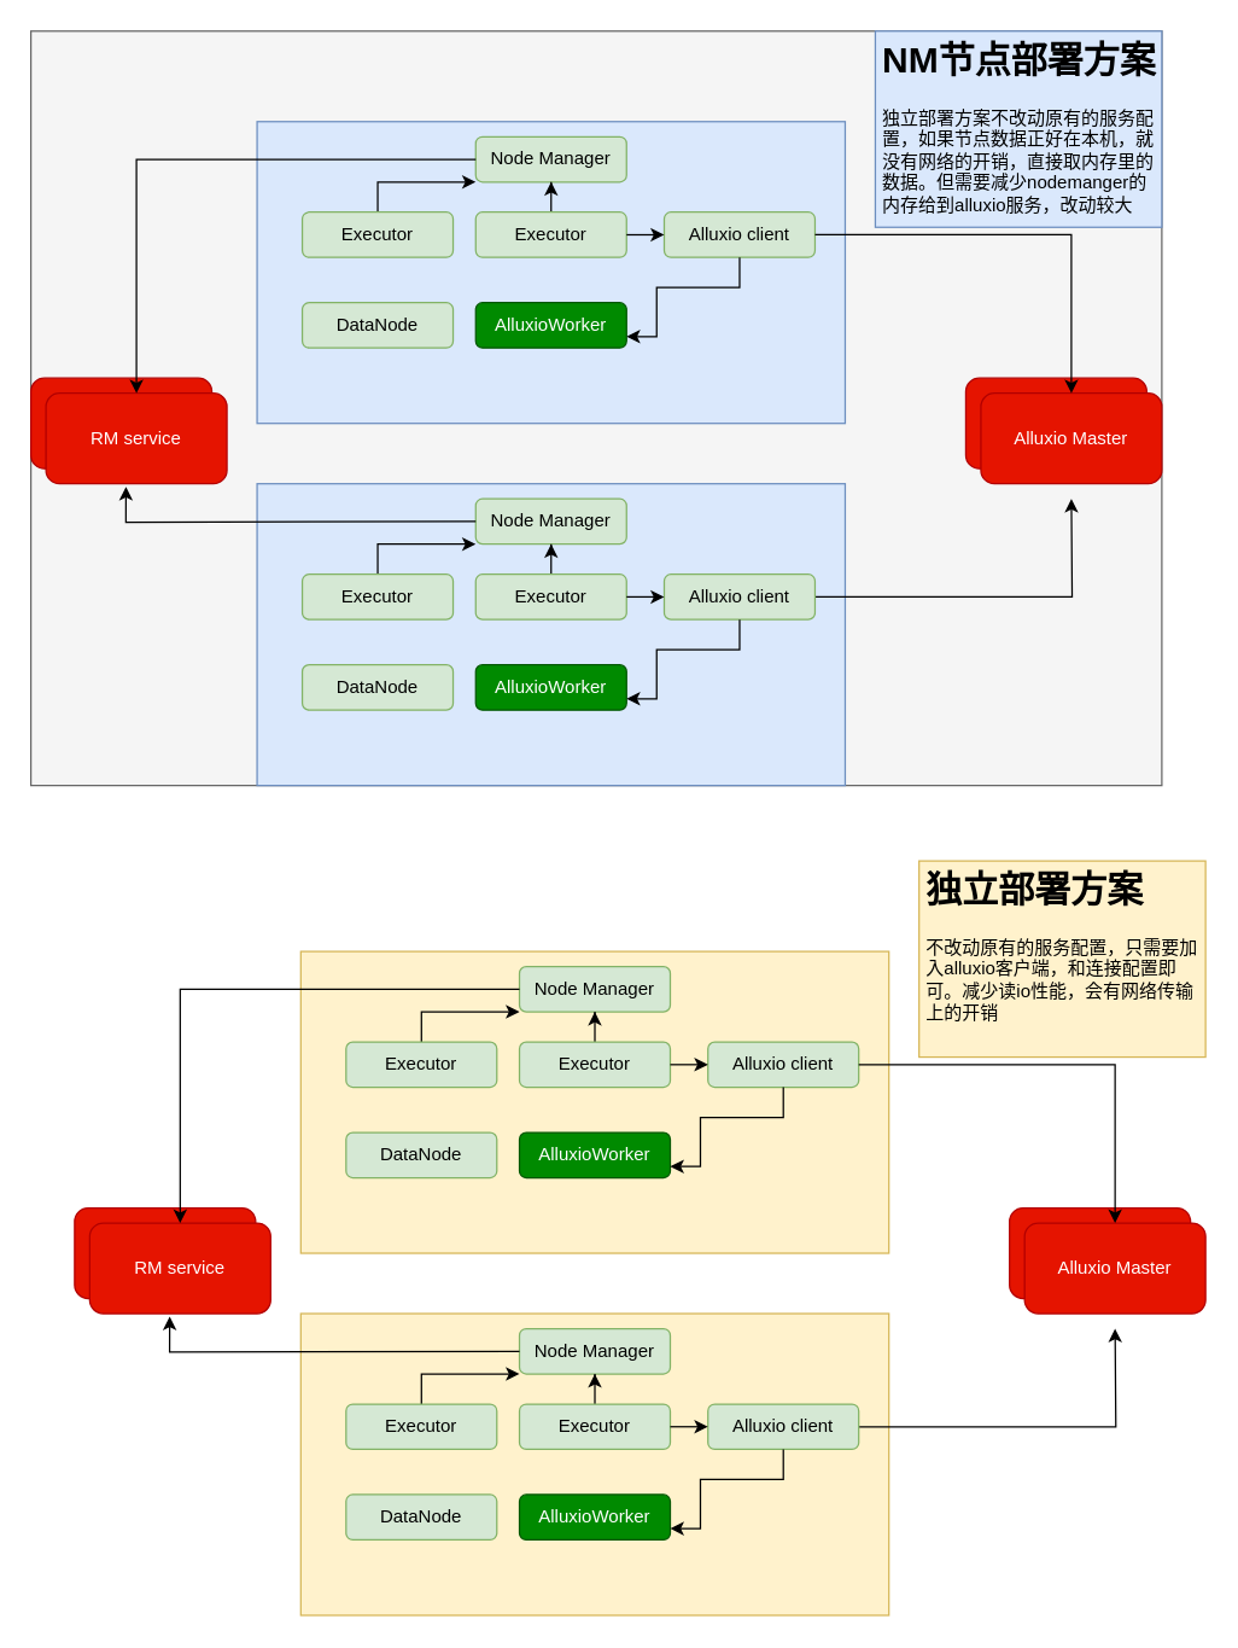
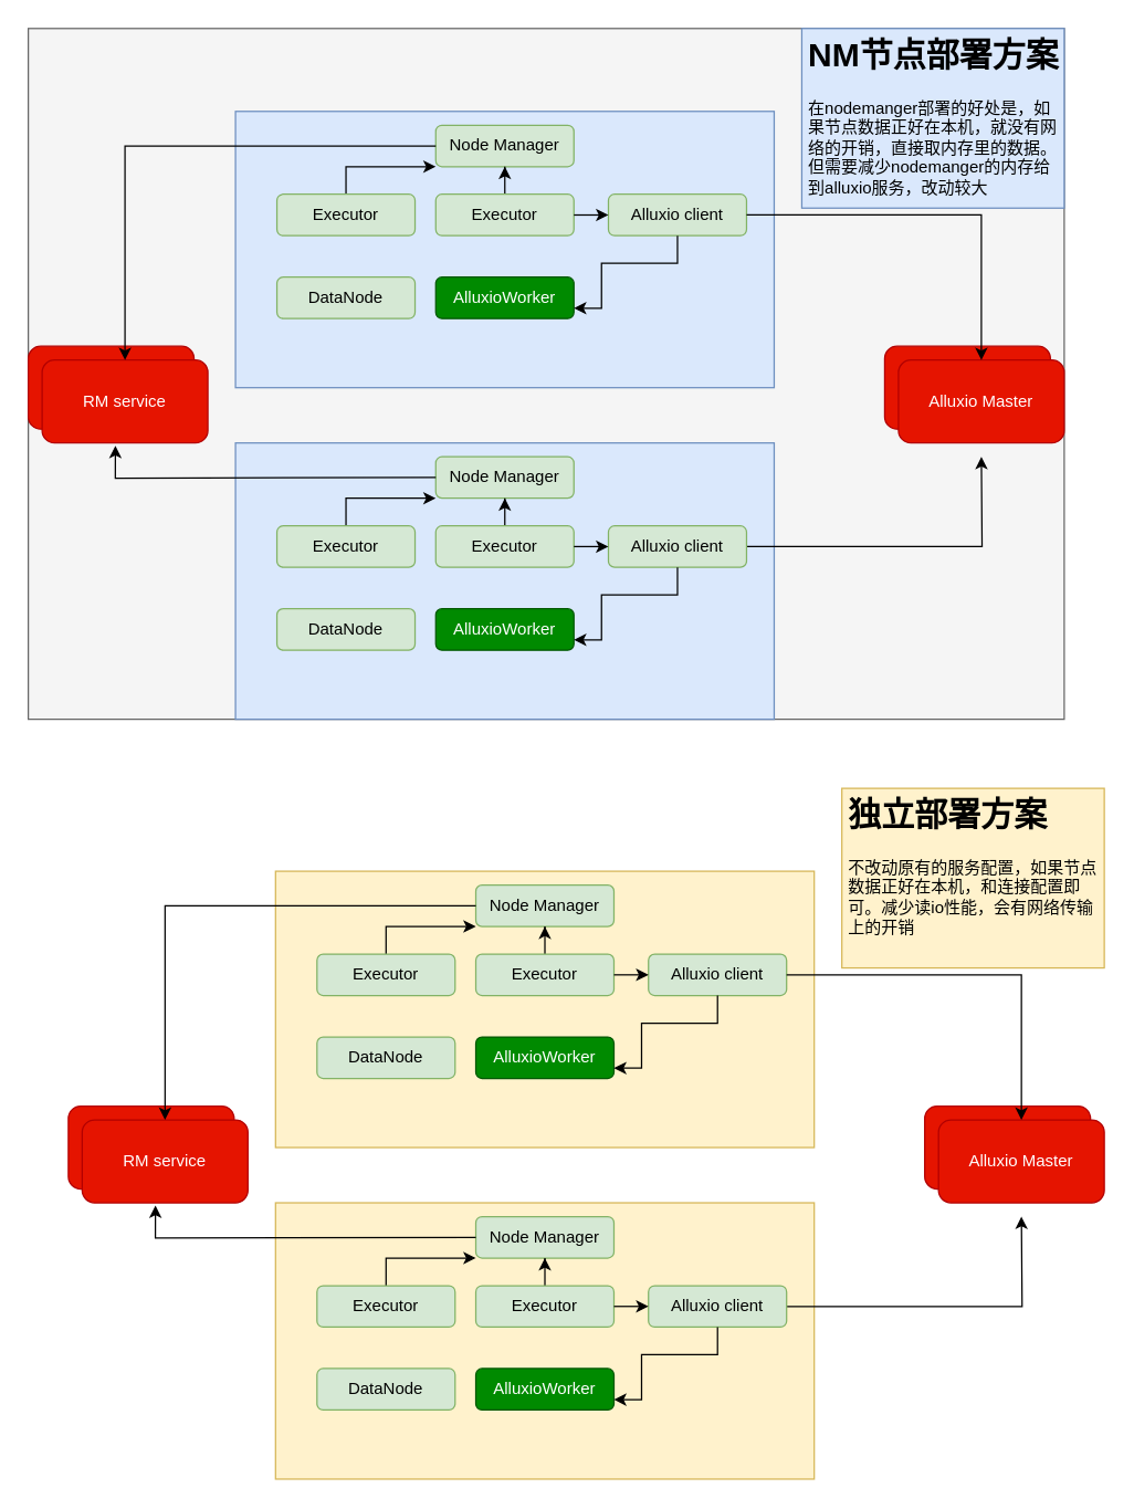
  <mxCell id="0" />
  <mxCell id="1" parent="0" />
  <mxCell id="2" value="" style="group" vertex="1" connectable="0" parent="1"><mxGeometry x="20" y="20" width="750" height="500" as="geometry" /></mxCell>
  <mxCell id="3" value="" style="rounded=0;whiteSpace=wrap;html=1;fillColor=#f5f5f5;strokeColor=#666666;fontColor=#333333;" vertex="1" parent="2"><mxGeometry width="750" height="500" as="geometry" /></mxCell>
  <mxCell id="4" value="" style="rounded=0;whiteSpace=wrap;html=1;fillColor=#dae8fc;strokeColor=#6c8ebf;" vertex="1" parent="2"><mxGeometry x="150" y="60" width="390" height="200" as="geometry" /></mxCell>
  <mxCell id="5" value="Node Manager" style="rounded=1;whiteSpace=wrap;html=1;fillColor=#d5e8d4;strokeColor=#82b366;" vertex="1" parent="2"><mxGeometry x="295" y="70" width="100" height="30" as="geometry" /></mxCell>
  <mxCell id="6" value="" style="rounded=1;whiteSpace=wrap;html=1;fillColor=#e51400;fontColor=#ffffff;strokeColor=#B20000;" vertex="1" parent="2"><mxGeometry x="620" y="230" width="120" height="60" as="geometry" /></mxCell>
  <mxCell id="7" style="edgeStyle=orthogonalEdgeStyle;rounded=0;orthogonalLoop=1;jettySize=auto;html=1;exitX=0.5;exitY=0;exitDx=0;exitDy=0;entryX=0;entryY=1;entryDx=0;entryDy=0;" edge="1" parent="2" source="8" target="5"><mxGeometry relative="1" as="geometry" /></mxCell>
  <mxCell id="8" value="Executor" style="rounded=1;whiteSpace=wrap;html=1;fillColor=#d5e8d4;strokeColor=#82b366;" vertex="1" parent="2"><mxGeometry x="180" y="120" width="100" height="30" as="geometry" /></mxCell>
  <mxCell id="9" style="edgeStyle=orthogonalEdgeStyle;rounded=0;orthogonalLoop=1;jettySize=auto;html=1;exitX=0.5;exitY=0;exitDx=0;exitDy=0;" edge="1" parent="2" source="10" target="5"><mxGeometry relative="1" as="geometry" /></mxCell>
  <mxCell id="10" value="Executor" style="rounded=1;whiteSpace=wrap;html=1;fillColor=#d5e8d4;strokeColor=#82b366;" vertex="1" parent="2"><mxGeometry x="295" y="120" width="100" height="30" as="geometry" /></mxCell>
  <mxCell id="11" value="Alluxio client" style="rounded=1;whiteSpace=wrap;html=1;fillColor=#d5e8d4;strokeColor=#82b366;" vertex="1" parent="2"><mxGeometry x="420" y="120" width="100" height="30" as="geometry" /></mxCell>
  <mxCell id="12" style="edgeStyle=orthogonalEdgeStyle;rounded=0;orthogonalLoop=1;jettySize=auto;html=1;exitX=1;exitY=0.5;exitDx=0;exitDy=0;entryX=0;entryY=0.5;entryDx=0;entryDy=0;" edge="1" parent="2" source="10" target="11"><mxGeometry relative="1" as="geometry" /></mxCell>
  <mxCell id="13" value="DataNode" style="rounded=1;whiteSpace=wrap;html=1;fillColor=#d5e8d4;strokeColor=#82b366;" vertex="1" parent="2"><mxGeometry x="180" y="180" width="100" height="30" as="geometry" /></mxCell>
  <mxCell id="14" value="AlluxioWorker" style="rounded=1;whiteSpace=wrap;html=1;fillColor=#008a00;strokeColor=#005700;fontColor=#ffffff;" vertex="1" parent="2"><mxGeometry x="295" y="180" width="100" height="30" as="geometry" /></mxCell>
  <mxCell id="15" style="edgeStyle=orthogonalEdgeStyle;rounded=0;orthogonalLoop=1;jettySize=auto;html=1;entryX=1;entryY=0.75;entryDx=0;entryDy=0;" edge="1" parent="2" source="11" target="14"><mxGeometry relative="1" as="geometry"><Array as="points"><mxPoint x="470" y="170" /><mxPoint x="415" y="170" /><mxPoint x="415" y="203" /></Array></mxGeometry></mxCell>
  <mxCell id="16" value="Alluxio Master" style="rounded=1;whiteSpace=wrap;html=1;fillColor=#e51400;fontColor=#ffffff;strokeColor=#B20000;" vertex="1" parent="2"><mxGeometry x="630" y="240" width="120" height="60" as="geometry" /></mxCell>
  <mxCell id="17" style="edgeStyle=orthogonalEdgeStyle;rounded=0;orthogonalLoop=1;jettySize=auto;html=1;exitX=1;exitY=0.5;exitDx=0;exitDy=0;" edge="1" parent="2" source="11" target="16"><mxGeometry relative="1" as="geometry" /></mxCell>
  <mxCell id="18" value="" style="rounded=1;whiteSpace=wrap;html=1;fillColor=#e51400;fontColor=#ffffff;strokeColor=#B20000;" vertex="1" parent="2"><mxGeometry y="230" width="120" height="60" as="geometry" /></mxCell>
  <mxCell id="19" value="RM service" style="rounded=1;whiteSpace=wrap;html=1;fillColor=#e51400;fontColor=#ffffff;strokeColor=#B20000;" vertex="1" parent="2"><mxGeometry x="10" y="240" width="120" height="60" as="geometry" /></mxCell>
  <mxCell id="20" style="edgeStyle=orthogonalEdgeStyle;rounded=0;orthogonalLoop=1;jettySize=auto;html=1;exitX=0;exitY=0.5;exitDx=0;exitDy=0;entryX=0.5;entryY=0;entryDx=0;entryDy=0;" edge="1" parent="2" source="5" target="19"><mxGeometry relative="1" as="geometry" /></mxCell>
  <mxCell id="21" value="" style="rounded=0;whiteSpace=wrap;html=1;fillColor=#dae8fc;strokeColor=#6c8ebf;" vertex="1" parent="2"><mxGeometry x="150" y="300" width="390" height="200" as="geometry" /></mxCell>
  <mxCell id="22" value="Node Manager" style="rounded=1;whiteSpace=wrap;html=1;fillColor=#d5e8d4;strokeColor=#82b366;" vertex="1" parent="2"><mxGeometry x="295" y="310" width="100" height="30" as="geometry" /></mxCell>
  <mxCell id="23" style="edgeStyle=orthogonalEdgeStyle;rounded=0;orthogonalLoop=1;jettySize=auto;html=1;exitX=0.5;exitY=0;exitDx=0;exitDy=0;entryX=0;entryY=1;entryDx=0;entryDy=0;" edge="1" parent="2" source="24" target="22"><mxGeometry relative="1" as="geometry" /></mxCell>
  <mxCell id="24" value="Executor" style="rounded=1;whiteSpace=wrap;html=1;fillColor=#d5e8d4;strokeColor=#82b366;" vertex="1" parent="2"><mxGeometry x="180" y="360" width="100" height="30" as="geometry" /></mxCell>
  <mxCell id="25" style="edgeStyle=orthogonalEdgeStyle;rounded=0;orthogonalLoop=1;jettySize=auto;html=1;exitX=0.5;exitY=0;exitDx=0;exitDy=0;" edge="1" parent="2" source="26" target="22"><mxGeometry relative="1" as="geometry" /></mxCell>
  <mxCell id="26" value="Executor" style="rounded=1;whiteSpace=wrap;html=1;fillColor=#d5e8d4;strokeColor=#82b366;" vertex="1" parent="2"><mxGeometry x="295" y="360" width="100" height="30" as="geometry" /></mxCell>
  <mxCell id="27" style="edgeStyle=orthogonalEdgeStyle;rounded=0;orthogonalLoop=1;jettySize=auto;html=1;exitX=1;exitY=0.5;exitDx=0;exitDy=0;" edge="1" parent="2" source="28"><mxGeometry relative="1" as="geometry"><mxPoint x="690" y="310" as="targetPoint" /></mxGeometry></mxCell>
  <mxCell id="28" value="Alluxio client" style="rounded=1;whiteSpace=wrap;html=1;fillColor=#d5e8d4;strokeColor=#82b366;" vertex="1" parent="2"><mxGeometry x="420" y="360" width="100" height="30" as="geometry" /></mxCell>
  <mxCell id="29" style="edgeStyle=orthogonalEdgeStyle;rounded=0;orthogonalLoop=1;jettySize=auto;html=1;exitX=1;exitY=0.5;exitDx=0;exitDy=0;entryX=0;entryY=0.5;entryDx=0;entryDy=0;" edge="1" parent="2" source="26" target="28"><mxGeometry relative="1" as="geometry" /></mxCell>
  <mxCell id="30" value="DataNode" style="rounded=1;whiteSpace=wrap;html=1;fillColor=#d5e8d4;strokeColor=#82b366;" vertex="1" parent="2"><mxGeometry x="180" y="420" width="100" height="30" as="geometry" /></mxCell>
  <mxCell id="31" value="AlluxioWorker" style="rounded=1;whiteSpace=wrap;html=1;fillColor=#008a00;strokeColor=#005700;fontColor=#ffffff;" vertex="1" parent="2"><mxGeometry x="295" y="420" width="100" height="30" as="geometry" /></mxCell>
  <mxCell id="32" style="edgeStyle=orthogonalEdgeStyle;rounded=0;orthogonalLoop=1;jettySize=auto;html=1;entryX=1;entryY=0.75;entryDx=0;entryDy=0;" edge="1" parent="2" source="28" target="31"><mxGeometry relative="1" as="geometry"><Array as="points"><mxPoint x="470" y="410" /><mxPoint x="415" y="410" /><mxPoint x="415" y="443" /></Array></mxGeometry></mxCell>
  <mxCell id="33" style="edgeStyle=orthogonalEdgeStyle;rounded=0;orthogonalLoop=1;jettySize=auto;html=1;exitX=0;exitY=0.5;exitDx=0;exitDy=0;entryX=0.442;entryY=1.033;entryDx=0;entryDy=0;entryPerimeter=0;" edge="1" parent="2" target="19"><mxGeometry relative="1" as="geometry"><mxPoint x="295" y="325" as="sourcePoint" /></mxGeometry></mxCell>
- <mxCell id="34" value="&lt;h1&gt;NM节点部署方案&lt;/h1&gt;&lt;p&gt;独立部署方案不改动原有的服务配置，如果节点数据正好在本机，就没有网络的开销，直接取内存里的数据。但需要减少nodemanger的内存给到alluxio服务，改动较大&lt;/p&gt;" style="text;html=1;strokeColor=#6c8ebf;fillColor=#dae8fc;spacing=5;spacingTop=-20;whiteSpace=wrap;overflow=hidden;rounded=0;" vertex="1" parent="2"><mxGeometry x="560" width="190" height="130" as="geometry" /></mxCell>
+ <mxCell id="34" value="&lt;h1&gt;NM节点部署方案&lt;/h1&gt;&lt;p&gt;在nodemanger部署的好处是，如果节点数据正好在本机，就没有网络的开销，直接取内存里的数据。但需要减少nodemanger的内存给到alluxio服务，改动较大&lt;/p&gt;" style="text;html=1;strokeColor=#6c8ebf;fillColor=#dae8fc;spacing=5;spacingTop=-20;whiteSpace=wrap;overflow=hidden;rounded=0;" vertex="1" parent="2"><mxGeometry x="560" width="190" height="130" as="geometry" /></mxCell>
  <mxCell id="35" value="" style="group" vertex="1" connectable="0" parent="1"><mxGeometry x="49" y="570" width="750" height="500" as="geometry" /></mxCell>
  <mxCell id="36" value="" style="rounded=0;whiteSpace=wrap;html=1;fillColor=#fff2cc;strokeColor=#d6b656;" vertex="1" parent="35"><mxGeometry x="150" y="60" width="390" height="200" as="geometry" /></mxCell>
  <mxCell id="37" value="Node Manager" style="rounded=1;whiteSpace=wrap;html=1;fillColor=#d5e8d4;strokeColor=#82b366;" vertex="1" parent="35"><mxGeometry x="295" y="70" width="100" height="30" as="geometry" /></mxCell>
  <mxCell id="38" value="" style="rounded=1;whiteSpace=wrap;html=1;fillColor=#e51400;fontColor=#ffffff;strokeColor=#B20000;" vertex="1" parent="35"><mxGeometry x="620" y="230" width="120" height="60" as="geometry" /></mxCell>
  <mxCell id="39" style="edgeStyle=orthogonalEdgeStyle;rounded=0;orthogonalLoop=1;jettySize=auto;html=1;exitX=0.5;exitY=0;exitDx=0;exitDy=0;entryX=0;entryY=1;entryDx=0;entryDy=0;" edge="1" parent="35" source="40" target="37"><mxGeometry relative="1" as="geometry" /></mxCell>
  <mxCell id="40" value="Executor" style="rounded=1;whiteSpace=wrap;html=1;fillColor=#d5e8d4;strokeColor=#82b366;" vertex="1" parent="35"><mxGeometry x="180" y="120" width="100" height="30" as="geometry" /></mxCell>
  <mxCell id="41" style="edgeStyle=orthogonalEdgeStyle;rounded=0;orthogonalLoop=1;jettySize=auto;html=1;exitX=0.5;exitY=0;exitDx=0;exitDy=0;" edge="1" parent="35" source="42" target="37"><mxGeometry relative="1" as="geometry" /></mxCell>
  <mxCell id="42" value="Executor" style="rounded=1;whiteSpace=wrap;html=1;fillColor=#d5e8d4;strokeColor=#82b366;" vertex="1" parent="35"><mxGeometry x="295" y="120" width="100" height="30" as="geometry" /></mxCell>
  <mxCell id="43" value="Alluxio client" style="rounded=1;whiteSpace=wrap;html=1;fillColor=#d5e8d4;strokeColor=#82b366;" vertex="1" parent="35"><mxGeometry x="420" y="120" width="100" height="30" as="geometry" /></mxCell>
  <mxCell id="44" style="edgeStyle=orthogonalEdgeStyle;rounded=0;orthogonalLoop=1;jettySize=auto;html=1;exitX=1;exitY=0.5;exitDx=0;exitDy=0;entryX=0;entryY=0.5;entryDx=0;entryDy=0;" edge="1" parent="35" source="42" target="43"><mxGeometry relative="1" as="geometry" /></mxCell>
  <mxCell id="45" value="DataNode" style="rounded=1;whiteSpace=wrap;html=1;fillColor=#d5e8d4;strokeColor=#82b366;" vertex="1" parent="35"><mxGeometry x="180" y="180" width="100" height="30" as="geometry" /></mxCell>
  <mxCell id="46" value="AlluxioWorker" style="rounded=1;whiteSpace=wrap;html=1;fillColor=#008a00;strokeColor=#005700;fontColor=#ffffff;" vertex="1" parent="35"><mxGeometry x="295" y="180" width="100" height="30" as="geometry" /></mxCell>
  <mxCell id="47" style="edgeStyle=orthogonalEdgeStyle;rounded=0;orthogonalLoop=1;jettySize=auto;html=1;entryX=1;entryY=0.75;entryDx=0;entryDy=0;" edge="1" parent="35" source="43" target="46"><mxGeometry relative="1" as="geometry"><Array as="points"><mxPoint x="470" y="170" /><mxPoint x="415" y="170" /><mxPoint x="415" y="203" /></Array></mxGeometry></mxCell>
  <mxCell id="48" value="Alluxio Master" style="rounded=1;whiteSpace=wrap;html=1;fillColor=#e51400;fontColor=#ffffff;strokeColor=#B20000;" vertex="1" parent="35"><mxGeometry x="630" y="240" width="120" height="60" as="geometry" /></mxCell>
  <mxCell id="49" style="edgeStyle=orthogonalEdgeStyle;rounded=0;orthogonalLoop=1;jettySize=auto;html=1;exitX=1;exitY=0.5;exitDx=0;exitDy=0;" edge="1" parent="35" source="43" target="48"><mxGeometry relative="1" as="geometry" /></mxCell>
  <mxCell id="50" value="" style="rounded=1;whiteSpace=wrap;html=1;fillColor=#e51400;fontColor=#ffffff;strokeColor=#B20000;" vertex="1" parent="35"><mxGeometry y="230" width="120" height="60" as="geometry" /></mxCell>
  <mxCell id="51" value="RM service" style="rounded=1;whiteSpace=wrap;html=1;fillColor=#e51400;fontColor=#ffffff;strokeColor=#B20000;" vertex="1" parent="35"><mxGeometry x="10" y="240" width="120" height="60" as="geometry" /></mxCell>
  <mxCell id="52" style="edgeStyle=orthogonalEdgeStyle;rounded=0;orthogonalLoop=1;jettySize=auto;html=1;exitX=0;exitY=0.5;exitDx=0;exitDy=0;entryX=0.5;entryY=0;entryDx=0;entryDy=0;" edge="1" parent="35" source="37" target="51"><mxGeometry relative="1" as="geometry" /></mxCell>
  <mxCell id="53" value="" style="rounded=0;whiteSpace=wrap;html=1;fillColor=#fff2cc;strokeColor=#d6b656;" vertex="1" parent="35"><mxGeometry x="150" y="300" width="390" height="200" as="geometry" /></mxCell>
  <mxCell id="54" value="Node Manager" style="rounded=1;whiteSpace=wrap;html=1;fillColor=#d5e8d4;strokeColor=#82b366;" vertex="1" parent="35"><mxGeometry x="295" y="310" width="100" height="30" as="geometry" /></mxCell>
  <mxCell id="55" style="edgeStyle=orthogonalEdgeStyle;rounded=0;orthogonalLoop=1;jettySize=auto;html=1;exitX=0.5;exitY=0;exitDx=0;exitDy=0;entryX=0;entryY=1;entryDx=0;entryDy=0;" edge="1" parent="35" source="56" target="54"><mxGeometry relative="1" as="geometry" /></mxCell>
  <mxCell id="56" value="Executor" style="rounded=1;whiteSpace=wrap;html=1;fillColor=#d5e8d4;strokeColor=#82b366;" vertex="1" parent="35"><mxGeometry x="180" y="360" width="100" height="30" as="geometry" /></mxCell>
  <mxCell id="57" style="edgeStyle=orthogonalEdgeStyle;rounded=0;orthogonalLoop=1;jettySize=auto;html=1;exitX=0.5;exitY=0;exitDx=0;exitDy=0;" edge="1" parent="35" source="58" target="54"><mxGeometry relative="1" as="geometry" /></mxCell>
  <mxCell id="58" value="Executor" style="rounded=1;whiteSpace=wrap;html=1;fillColor=#d5e8d4;strokeColor=#82b366;" vertex="1" parent="35"><mxGeometry x="295" y="360" width="100" height="30" as="geometry" /></mxCell>
  <mxCell id="59" style="edgeStyle=orthogonalEdgeStyle;rounded=0;orthogonalLoop=1;jettySize=auto;html=1;exitX=1;exitY=0.5;exitDx=0;exitDy=0;" edge="1" parent="35" source="60"><mxGeometry relative="1" as="geometry"><mxPoint x="690" y="310" as="targetPoint" /></mxGeometry></mxCell>
  <mxCell id="60" value="Alluxio client" style="rounded=1;whiteSpace=wrap;html=1;fillColor=#d5e8d4;strokeColor=#82b366;" vertex="1" parent="35"><mxGeometry x="420" y="360" width="100" height="30" as="geometry" /></mxCell>
  <mxCell id="61" style="edgeStyle=orthogonalEdgeStyle;rounded=0;orthogonalLoop=1;jettySize=auto;html=1;exitX=1;exitY=0.5;exitDx=0;exitDy=0;entryX=0;entryY=0.5;entryDx=0;entryDy=0;" edge="1" parent="35" source="58" target="60"><mxGeometry relative="1" as="geometry" /></mxCell>
  <mxCell id="62" value="DataNode" style="rounded=1;whiteSpace=wrap;html=1;fillColor=#d5e8d4;strokeColor=#82b366;" vertex="1" parent="35"><mxGeometry x="180" y="420" width="100" height="30" as="geometry" /></mxCell>
  <mxCell id="63" value="AlluxioWorker" style="rounded=1;whiteSpace=wrap;html=1;fillColor=#008a00;strokeColor=#005700;fontColor=#ffffff;" vertex="1" parent="35"><mxGeometry x="295" y="420" width="100" height="30" as="geometry" /></mxCell>
  <mxCell id="64" style="edgeStyle=orthogonalEdgeStyle;rounded=0;orthogonalLoop=1;jettySize=auto;html=1;entryX=1;entryY=0.75;entryDx=0;entryDy=0;" edge="1" parent="35" source="60" target="63"><mxGeometry relative="1" as="geometry"><Array as="points"><mxPoint x="470" y="410" /><mxPoint x="415" y="410" /><mxPoint x="415" y="443" /></Array></mxGeometry></mxCell>
  <mxCell id="65" style="edgeStyle=orthogonalEdgeStyle;rounded=0;orthogonalLoop=1;jettySize=auto;html=1;exitX=0;exitY=0.5;exitDx=0;exitDy=0;entryX=0.442;entryY=1.033;entryDx=0;entryDy=0;entryPerimeter=0;" edge="1" parent="35" target="51"><mxGeometry relative="1" as="geometry"><mxPoint x="295" y="325" as="sourcePoint" /></mxGeometry></mxCell>
- <mxCell id="66" value="&lt;h1&gt;独立部署方案&lt;/h1&gt;&lt;p&gt;不改动原有的服务配置，只需要加入alluxio客户端，和连接配置即可。减少读io性能，会有网络传输上的开销&lt;/p&gt;" style="text;html=1;strokeColor=#d6b656;fillColor=#fff2cc;spacing=5;spacingTop=-20;whiteSpace=wrap;overflow=hidden;rounded=0;" vertex="1" parent="35"><mxGeometry x="560" width="190" height="130" as="geometry" /></mxCell>
+ <mxCell id="66" value="&lt;h1&gt;独立部署方案&lt;/h1&gt;&lt;p&gt;不改动原有的服务配置，如果节点数据正好在本机，和连接配置即可。减少读io性能，会有网络传输上的开销&lt;/p&gt;" style="text;html=1;strokeColor=#d6b656;fillColor=#fff2cc;spacing=5;spacingTop=-20;whiteSpace=wrap;overflow=hidden;rounded=0;" vertex="1" parent="35"><mxGeometry x="560" width="190" height="130" as="geometry" /></mxCell>
